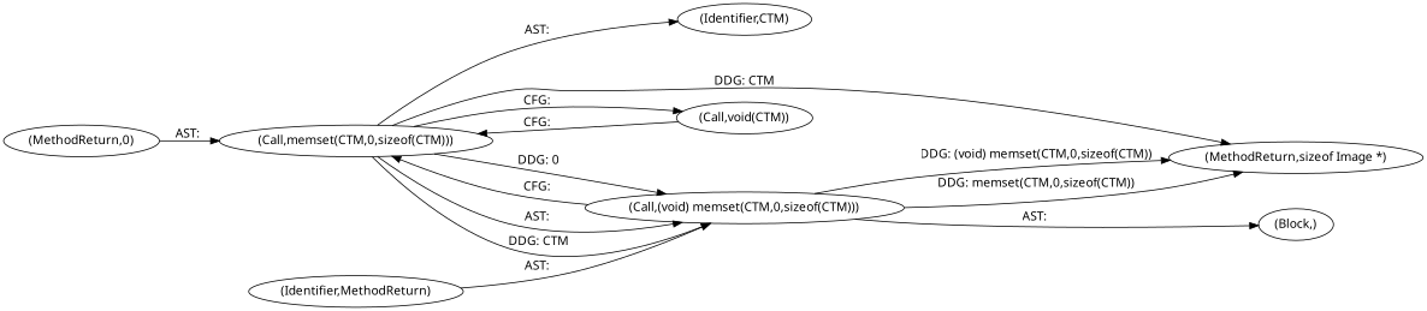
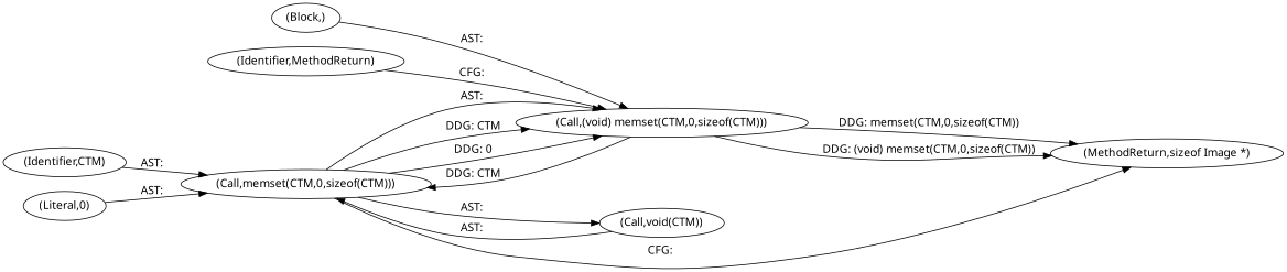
  digraph {
    fontname="Noto Sans"
    rankdir=LR
    node [fontname="Noto Sans"]
    edge [fontname="Noto Sans"]
    n1 [label="(Call,memset(CTM,0,sizeof(CTM)))"]
    n2 [label="(Call,(void) memset(CTM,0,sizeof(CTM)))"]
    n3 [label="(Call,void(CTM))"]
    n4 [label="(MethodReturn,sizeof Image *)"]
    n5 [label="(Block,)"]
    n6 [label="(Identifier,CTM)"]
    n7 [label="(Identifier,MethodReturn)"]
-   n8 [label="(MethodReturn,0)"]
+   n8 [label="(Literal,0)"]
    n1 -> n2 [label="AST: "]
    n1 -> n2 [label="DDG: CTM"]
    n1 -> n2 [label="DDG: 0"]
-   n1 -> n3 [label="CFG: "]
-   n1 -> n4 [label="DDG: CTM"]
-   n2 -> n1 [label="CFG: "]
+   n1 -> n3 [label="AST: "]
+   n1 -> n4 [label="CFG: "]
+   n2 -> n1 [label="DDG: CTM"]
    n2 -> n4 [label="DDG: memset(CTM,0,sizeof(CTM))"]
    n2 -> n4 [label="DDG: (void) memset(CTM,0,sizeof(CTM))"]
-   n2 -> n5 [label="AST: "]
-   n3 -> n1 [label="CFG: "]
-   n1 -> n6 [label="AST: "]
-   n7 -> n2 [label="AST: "]
+   n5 -> n2 [label="AST: "]
+   n3 -> n1 [label="AST: "]
+   n6 -> n1 [label="AST: "]
+   n7 -> n2 [label="CFG: "]
    n8 -> n1 [label="AST: "]
  }
